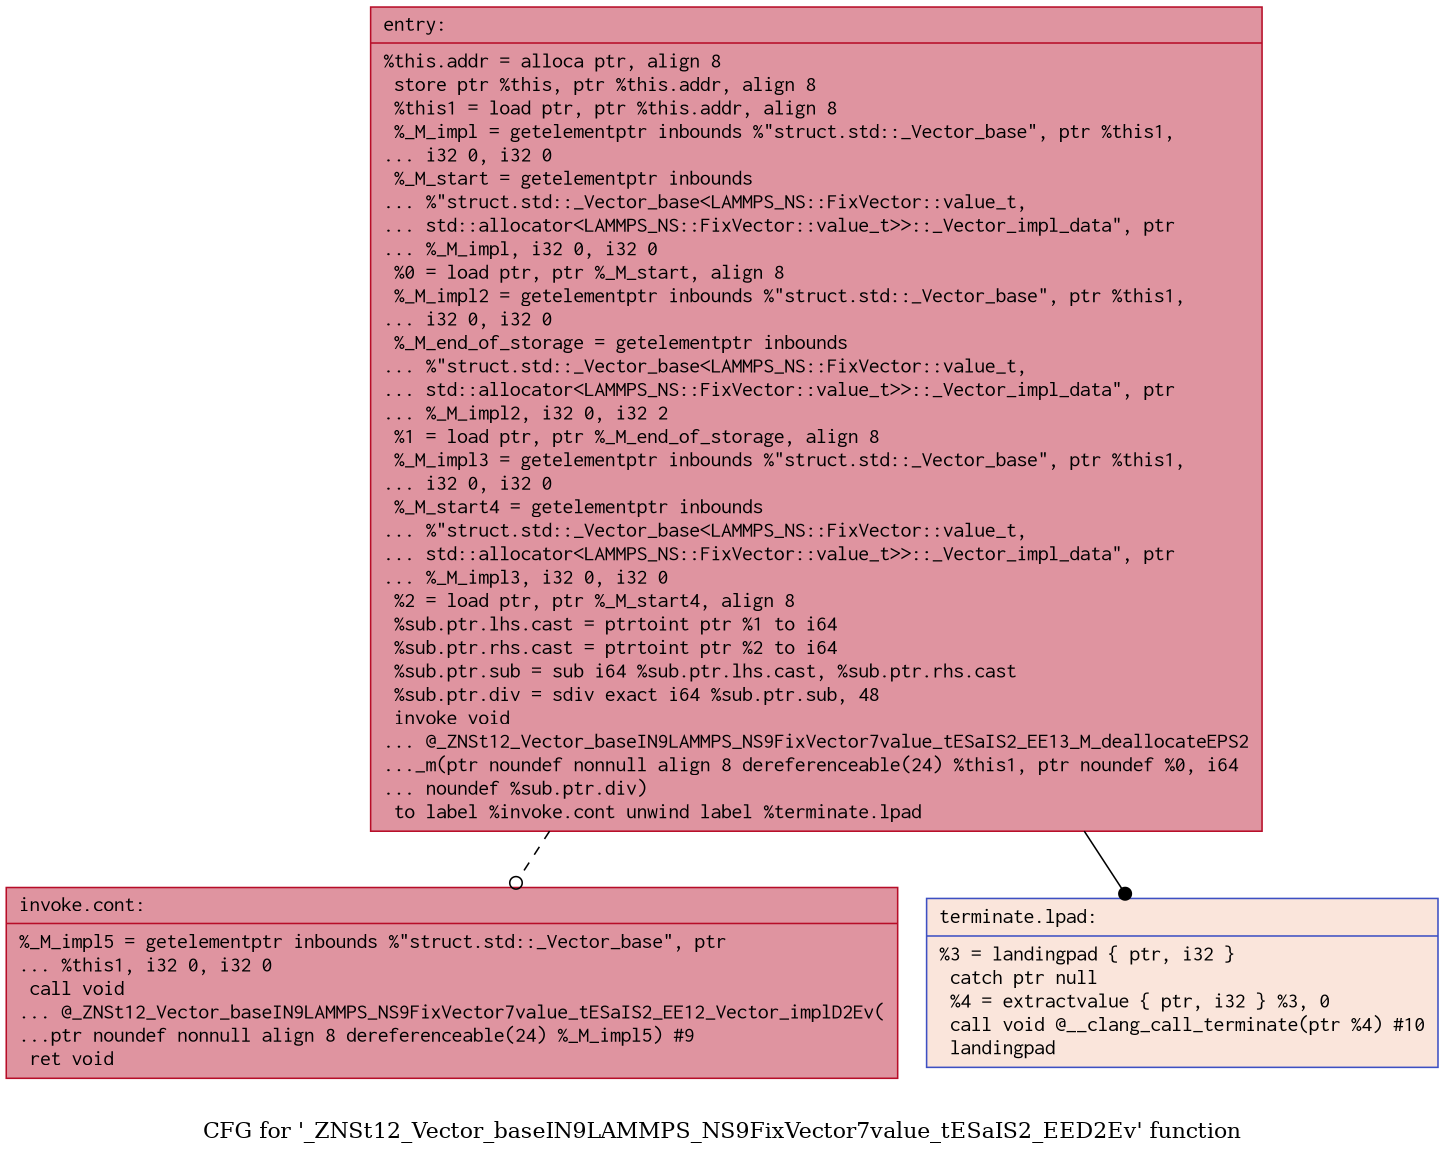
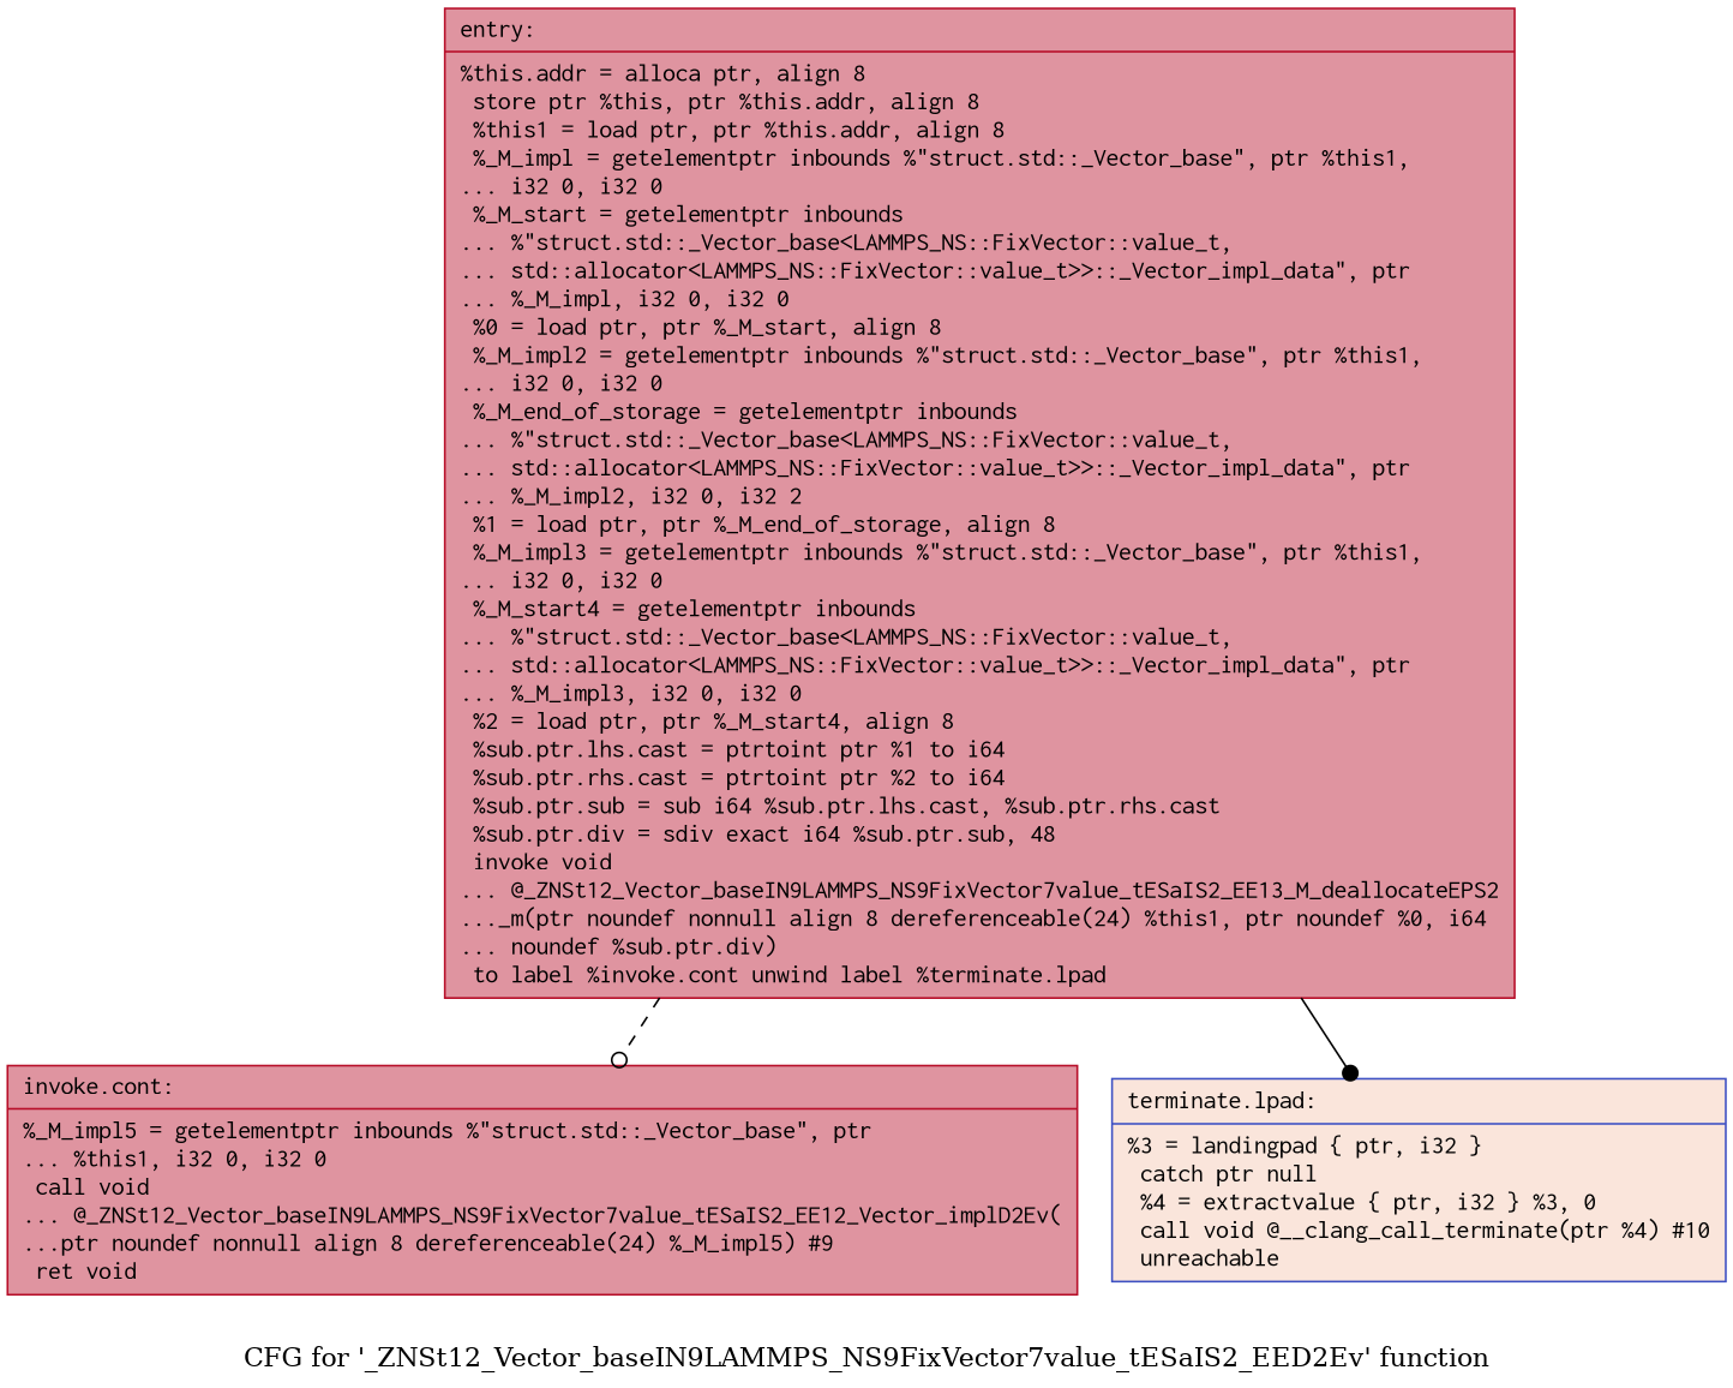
  digraph {
    label="CFG for '_ZNSt12_Vector_baseIN9LAMMPS_NS9FixVector7value_tESaIS2_EED2Ev' function"
    node [color="#b70d28ff" fillcolor="#b70d2870" fontname=Courier shape=record style=filled]
    n1 [label="{entry:\l|  %this.addr = alloca ptr, align 8\l  store ptr %this, ptr %this.addr, align 8\l  %this1 = load ptr, ptr %this.addr, align 8\l  %_M_impl = getelementptr inbounds %\"struct.std::_Vector_base\", ptr %this1,\l... i32 0, i32 0\l  %_M_start = getelementptr inbounds\l... %\"struct.std::_Vector_base\<LAMMPS_NS::FixVector::value_t,\l... std::allocator\<LAMMPS_NS::FixVector::value_t\>\>::_Vector_impl_data\", ptr\l... %_M_impl, i32 0, i32 0\l  %0 = load ptr, ptr %_M_start, align 8\l  %_M_impl2 = getelementptr inbounds %\"struct.std::_Vector_base\", ptr %this1,\l... i32 0, i32 0\l  %_M_end_of_storage = getelementptr inbounds\l... %\"struct.std::_Vector_base\<LAMMPS_NS::FixVector::value_t,\l... std::allocator\<LAMMPS_NS::FixVector::value_t\>\>::_Vector_impl_data\", ptr\l... %_M_impl2, i32 0, i32 2\l  %1 = load ptr, ptr %_M_end_of_storage, align 8\l  %_M_impl3 = getelementptr inbounds %\"struct.std::_Vector_base\", ptr %this1,\l... i32 0, i32 0\l  %_M_start4 = getelementptr inbounds\l... %\"struct.std::_Vector_base\<LAMMPS_NS::FixVector::value_t,\l... std::allocator\<LAMMPS_NS::FixVector::value_t\>\>::_Vector_impl_data\", ptr\l... %_M_impl3, i32 0, i32 0\l  %2 = load ptr, ptr %_M_start4, align 8\l  %sub.ptr.lhs.cast = ptrtoint ptr %1 to i64\l  %sub.ptr.rhs.cast = ptrtoint ptr %2 to i64\l  %sub.ptr.sub = sub i64 %sub.ptr.lhs.cast, %sub.ptr.rhs.cast\l  %sub.ptr.div = sdiv exact i64 %sub.ptr.sub, 48\l  invoke void\l... @_ZNSt12_Vector_baseIN9LAMMPS_NS9FixVector7value_tESaIS2_EE13_M_deallocateEPS2\l..._m(ptr noundef nonnull align 8 dereferenceable(24) %this1, ptr noundef %0, i64\l... noundef %sub.ptr.div)\l          to label %invoke.cont unwind label %terminate.lpad\l}"]
    n2 [label="{invoke.cont:\l|  %_M_impl5 = getelementptr inbounds %\"struct.std::_Vector_base\", ptr\l... %this1, i32 0, i32 0\l  call void\l... @_ZNSt12_Vector_baseIN9LAMMPS_NS9FixVector7value_tESaIS2_EE12_Vector_implD2Ev(\l...ptr noundef nonnull align 8 dereferenceable(24) %_M_impl5) #9\l  ret void\l}"]
-   n3 [color="#3d50c3ff" fillcolor="#f4c5ad70" label="{terminate.lpad:\l|  %3 = landingpad \{ ptr, i32 \}\l          catch ptr null\l  %4 = extractvalue \{ ptr, i32 \} %3, 0\l  call void @__clang_call_terminate(ptr %4) #10\l  landingpad\l}"]
+   n3 [color="#3d50c3ff" fillcolor="#f4c5ad70" label="{terminate.lpad:\l|  %3 = landingpad \{ ptr, i32 \}\l          catch ptr null\l  %4 = extractvalue \{ ptr, i32 \} %3, 0\l  call void @__clang_call_terminate(ptr %4) #10\l  unreachable\l}"]
    n1 -> n2 [style=dashed arrowhead=odot]
    n1 -> n3 [style=solid arrowhead=dot]
  }
